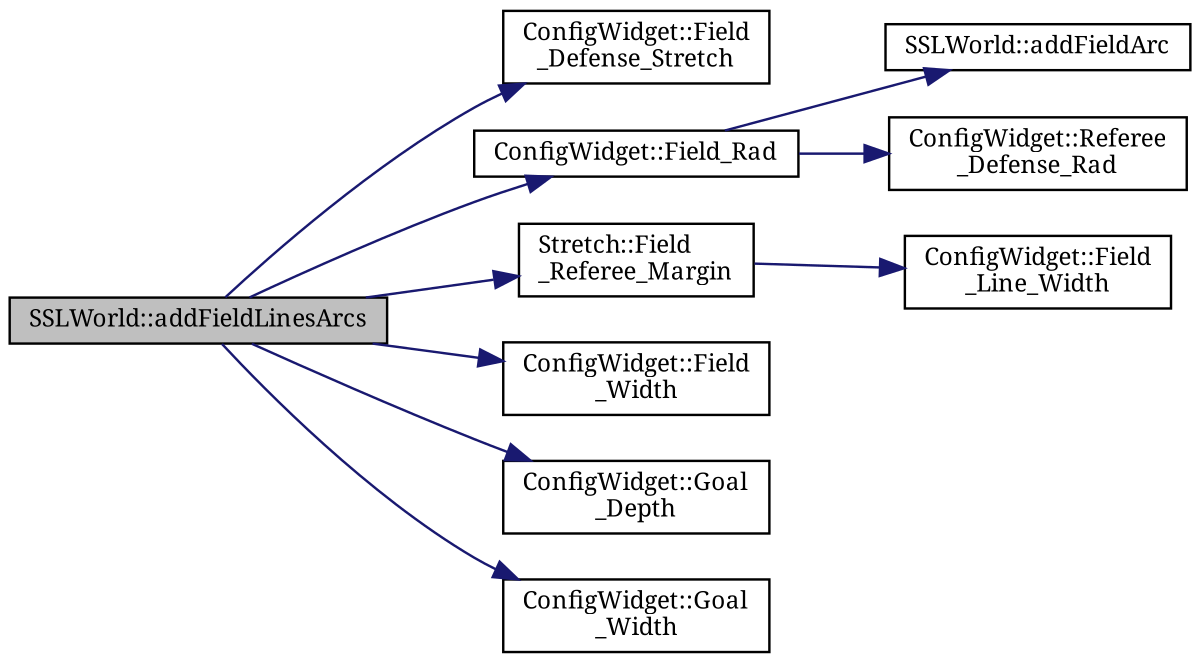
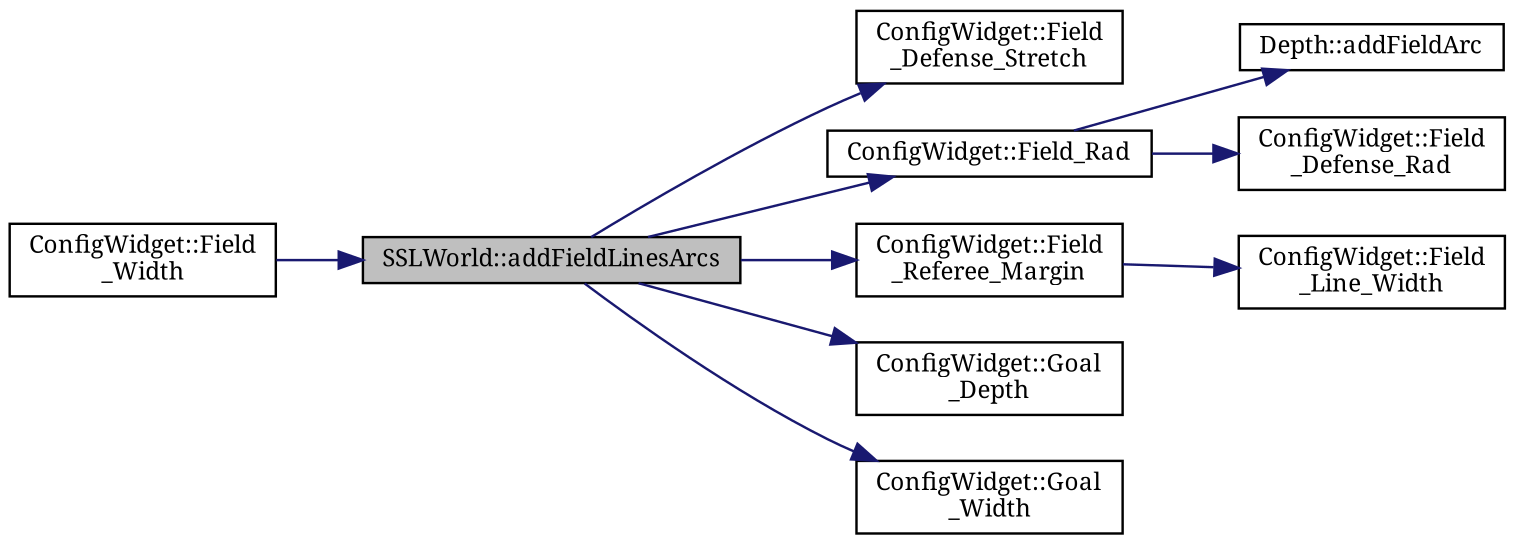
  digraph {
    fontname="Noto Serif"
    rankdir=LR
    node [color=black fillcolor=white fontname="Noto Serif" fontsize=10 shape=record style=filled]
    edge [color=midnightblue fontname="Noto Serif" fontsize=10 labelfontname=Helvetica labelfontsize=10 style=solid]
    n1 [fillcolor=grey75 fontcolor=black height=0.2 label="SSLWorld::addFieldLinesArcs" width=0.4]
    n2 [height=0.2 label="ConfigWidget::Field\l_Defense_Stretch" width=0.4]
    n3 [height=0.2 label="ConfigWidget::Field_Rad" width=0.4]
-   n4 [height=0.2 label="Stretch::Field\l_Referee_Margin" width=0.4]
+   n4 [height=0.2 label="ConfigWidget::Field\l_Referee_Margin" width=0.4]
    n5 [height=0.2 label="ConfigWidget::Field\l_Width" width=0.4]
    n6 [height=0.2 label="ConfigWidget::Goal\l_Depth" width=0.4]
    n7 [height=0.2 label="ConfigWidget::Goal\l_Width" width=0.4]
-   n8 [height=0.2 label="SSLWorld::addFieldArc" width=0.4]
-   n9 [height=0.2 label="ConfigWidget::Referee\l_Defense_Rad" width=0.4]
+   n8 [height=0.2 label="Depth::addFieldArc" width=0.4]
+   n9 [height=0.2 label="ConfigWidget::Field\l_Defense_Rad" width=0.4]
    n10 [height=0.2 label="ConfigWidget::Field\l_Line_Width" width=0.4]
    n1 -> n2
    n1 -> n3
    n1 -> n4
-   n1 -> n5
+   n5 -> n1
    n1 -> n6
    n1 -> n7
    n3 -> n8
    n3 -> n9
    n4 -> n10
  }
